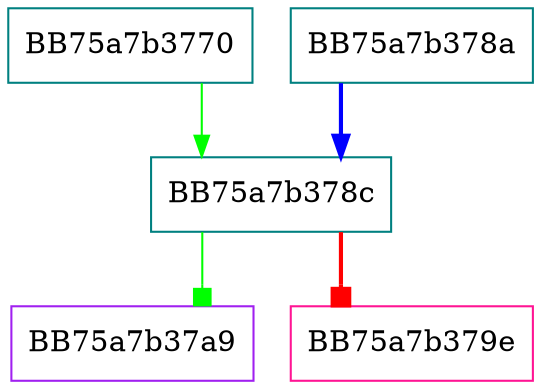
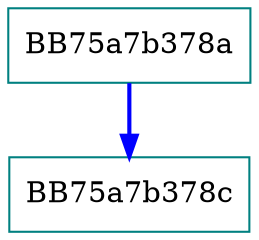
  digraph {
    splines=ortho
    node [color=teal shape=box]
    edge [arrowhead=normal color=green style=solid]
-   BB75a7b3770
    BB75a7b378c
-   BB75a7b37a9 [color=purple]
-   BB75a7b379e [color=deeppink]
    BB75a7b378a
-   BB75a7b3770 -> BB75a7b378c
-   BB75a7b378c -> BB75a7b37a9 [arrowhead=box]
-   BB75a7b378c -> BB75a7b379e [arrowhead=box color=red style=bold]
    BB75a7b378a -> BB75a7b378c [color=blue style=bold]
  }
